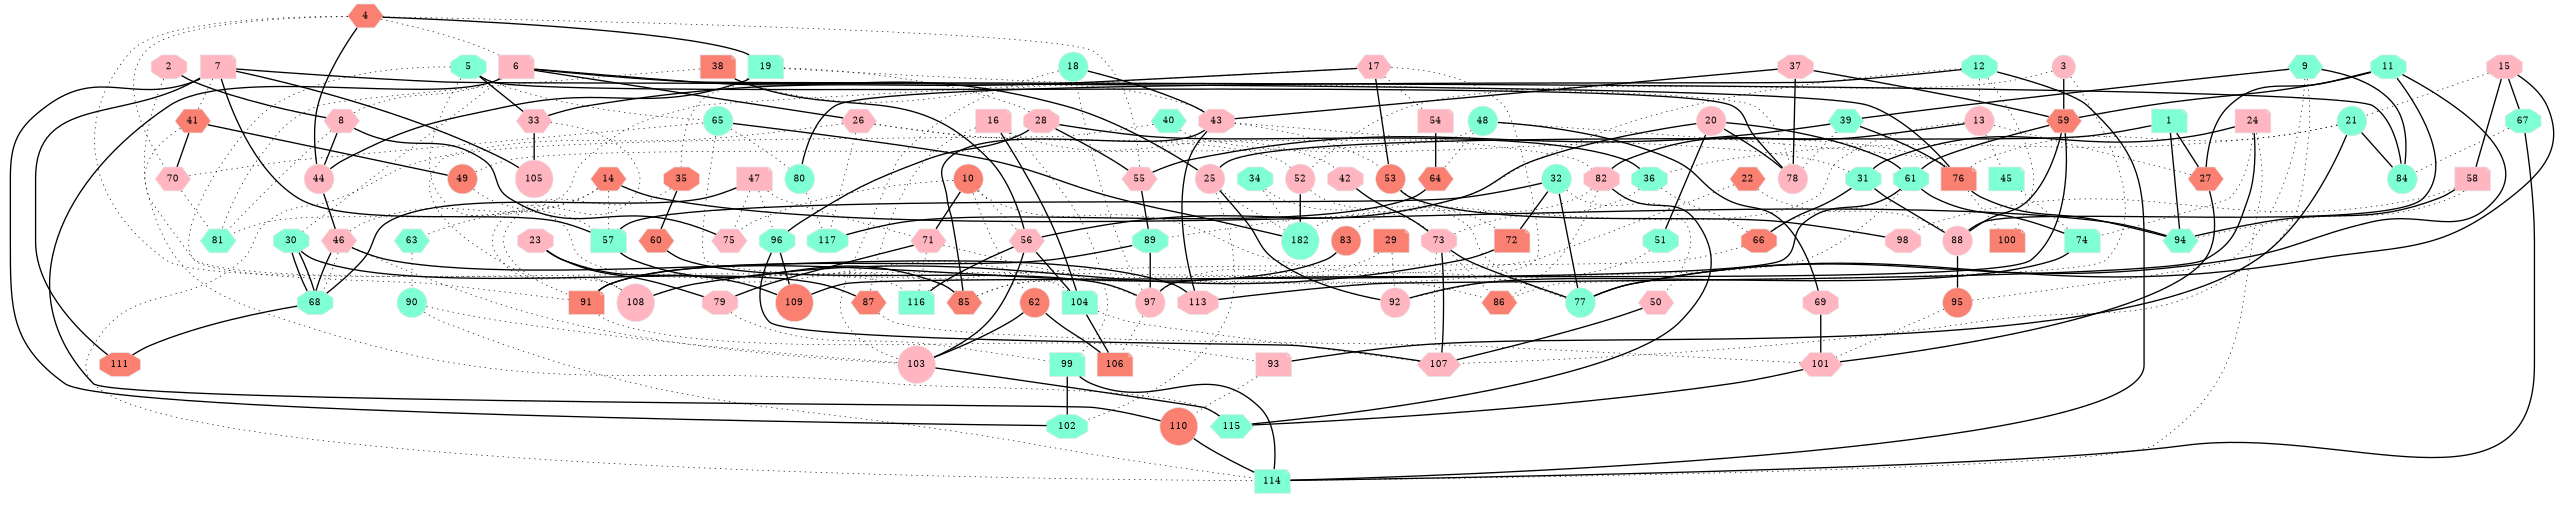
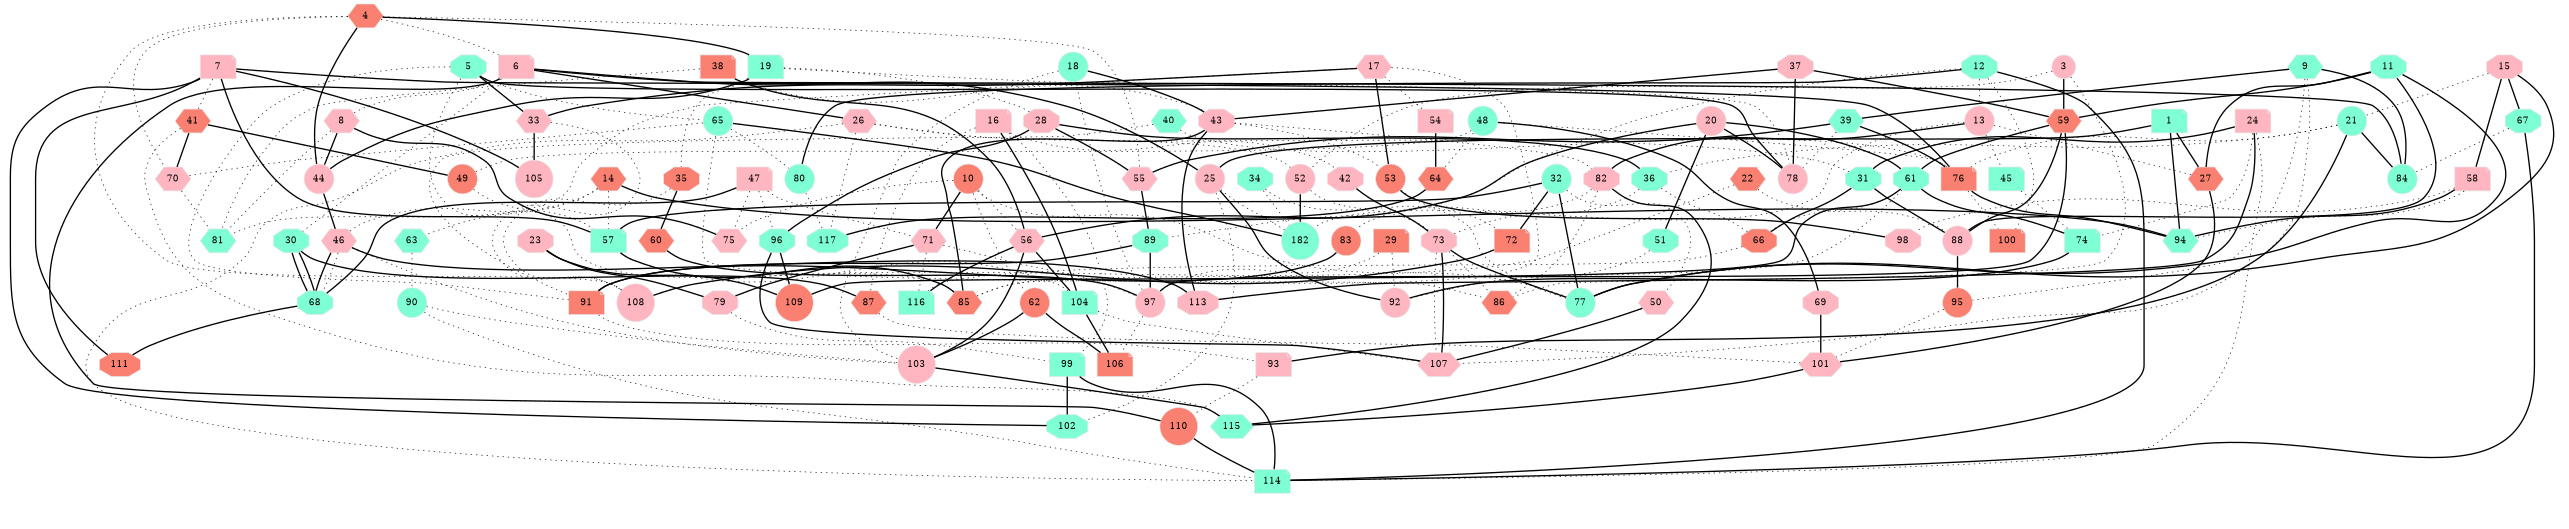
  graph {
    node [color=gray90 fillcolor=lightpink shape=circle style=filled]
    edge [style=bold]
    1 [fillcolor=aquamarine shape=note]
    25
    27 [fillcolor=salmon shape=hexagon]
    94 [fillcolor=aquamarine shape=hexagon]
    102 [fillcolor=aquamarine shape=octagon]
    n6 [fillcolor=aquamarine label=182]
    92
    101 [shape=hexagon]
-   2 [shape=octagon]
    8 [shape=hexagon]
    116 [fillcolor=aquamarine shape=note]
    44
    75 [shape=hexagon]
    81 [fillcolor=aquamarine shape=hexagon]
    3
    52
    59 [fillcolor=salmon shape=hexagon]
    86 [fillcolor=salmon shape=hexagon]
    77 [fillcolor=aquamarine]
    88
    97
    61 [fillcolor=aquamarine shape=octagon]
    4 [fillcolor=salmon shape=hexagon]
    6 [shape=note]
    19 [fillcolor=aquamarine shape=note]
    55 [shape=hexagon]
    70 [shape=hexagon]
    108
    26 [shape=hexagon]
    30 [fillcolor=aquamarine shape=octagon]
    84 [fillcolor=aquamarine]
    110 [fillcolor=salmon]
    78
    28 [shape=octagon]
    35 [fillcolor=salmon shape=octagon]
    46 [shape=hexagon]
    89 [fillcolor=aquamarine shape=octagon]
    5 [fillcolor=aquamarine shape=octagon]
    33 [shape=hexagon]
    65 [fillcolor=aquamarine]
    85 [fillcolor=salmon shape=hexagon]
    91 [fillcolor=salmon shape=note]
    105
    80 [fillcolor=aquamarine]
    93 [shape=note]
    114 [fillcolor=aquamarine shape=note]
    31 [fillcolor=aquamarine shape=octagon]
    117 [fillcolor=aquamarine shape=octagon]
    87 [fillcolor=salmon shape=hexagon]
    68 [fillcolor=aquamarine shape=octagon]
    7 [shape=note]
    41 [fillcolor=salmon shape=hexagon]
    57 [fillcolor=aquamarine shape=note]
    76 [fillcolor=salmon shape=note]
    111 [fillcolor=salmon shape=octagon]
    49 [fillcolor=salmon]
    115 [fillcolor=aquamarine shape=hexagon]
    104 [fillcolor=aquamarine shape=note]
    100 [fillcolor=salmon shape=note]
    9 [fillcolor=aquamarine shape=hexagon]
    39 [fillcolor=aquamarine shape=hexagon]
    95 [fillcolor=salmon]
    107 [shape=hexagon]
    10 [fillcolor=salmon]
    56 [shape=hexagon]
    62 [fillcolor=salmon]
    71 [shape=hexagon]
    103
    106 [fillcolor=salmon shape=note]
    79 [shape=octagon]
    11 [fillcolor=aquamarine shape=octagon]
    12 [fillcolor=aquamarine shape=octagon]
    13
    45 [fillcolor=aquamarine shape=note]
    82 [shape=octagon]
    74 [fillcolor=aquamarine shape=note]
    83 [fillcolor=salmon]
    14 [fillcolor=salmon shape=hexagon]
    63 [fillcolor=aquamarine shape=hexagon]
    113 [shape=octagon]
    90 [fillcolor=aquamarine]
    15 [shape=octagon]
    21 [fillcolor=aquamarine]
    58 [shape=note]
    67 [fillcolor=aquamarine shape=octagon]
    36 [fillcolor=aquamarine shape=octagon]
    98 [shape=octagon]
    16 [shape=note]
    42 [shape=octagon]
    99 [fillcolor=aquamarine shape=note]
    73 [shape=octagon]
    17 [shape=hexagon]
    53 [fillcolor=salmon]
    54 [shape=note]
    72 [fillcolor=salmon shape=note]
    64 [fillcolor=salmon shape=hexagon]
    18 [fillcolor=aquamarine]
    43 [shape=octagon]
    96 [fillcolor=aquamarine shape=octagon]
    60 [fillcolor=salmon shape=hexagon]
    20
    51 [fillcolor=aquamarine shape=octagon]
    109 [fillcolor=salmon]
    66 [fillcolor=salmon shape=octagon]
    22 [fillcolor=salmon shape=hexagon]
    23 [shape=octagon]
    24 [shape=note]
    29 [fillcolor=salmon shape=note]
    32 [fillcolor=aquamarine]
    50 [shape=hexagon]
    34 [fillcolor=aquamarine shape=octagon]
    37 [shape=octagon]
    38 [fillcolor=salmon shape=note]
    40 [fillcolor=aquamarine shape=hexagon]
    47 [shape=note]
    48 [fillcolor=aquamarine]
    69 [shape=octagon]
    1 -- 25
    1 -- 27
    1 -- 94
    25 -- 102 [style=dotted]
    25 -- n6 [style=dotted]
    25 -- 92
    27 -- 101
    101 -- 115
-   2 -- 8
-   2 -- 116 [style=dotted]
    8 -- 44
    8 -- 75
    8 -- 81 [style=dotted]
    44 -- 46
    3 -- 52 [style=dotted]
    3 -- 59
    3 -- 86 [style=dotted]
    52 -- n6
    52 -- 77 [style=dotted]
    59 -- 88
    59 -- 97
    59 -- 61
    88 -- 95
    97 -- 106 [style=dotted]
    61 -- 85 [style=dotted]
    61 -- 74
    61 -- 109
    61 -- 66 [style=dotted]
    4 -- 44
    4 -- 6 [style=dotted]
    4 -- 19
    4 -- 55 [style=dotted]
    4 -- 70 [style=dotted]
    4 -- 108 [style=dotted]
    6 -- 25
    6 -- 8 [style=dotted]
    6 -- 26
    6 -- 30 [style=dotted]
    6 -- 84
    6 -- 110
    19 -- 44
    19 -- 78 [style=dotted]
    19 -- 28 [style=dotted]
    19 -- 35 [style=dotted]
    55 -- 89
    70 -- 81 [style=dotted]
    26 -- 52 [style=dotted]
    26 -- 114 [style=dotted]
    26 -- 31 [style=dotted]
    26 -- 117 [style=dotted]
    30 -- 87
    30 -- 68
    30 -- 68
    110 -- 114
    28 -- 55
    28 -- 36
    28 -- 96
    35 -- 108 [style=dotted]
    35 -- 60
    46 -- 68
    46 -- 68 [style=dotted]
    46 -- 103 [style=dotted]
    46 -- 113
    89 -- 97
    89 -- 91
    5 -- 78
    5 -- 33
    5 -- 65 [style=dotted]
    5 -- 85 [style=dotted]
    5 -- 91 [style=dotted]
    33 -- 108 [style=dotted]
    33 -- 105
    65 -- n6
    65 -- 86 [style=dotted]
    65 -- 70 [style=dotted]
    65 -- 80 [style=dotted]
    91 -- 93 [style=dotted]
    80 -- 117 [style=dotted]
    93 -- 110 [style=dotted]
    31 -- 88
    31 -- 66
    87 -- 101 [style=dotted]
    68 -- 111
    7 -- 102
    7 -- 105
    7 -- 41 [style=dotted]
    7 -- 57
    7 -- 76
    7 -- 111
    41 -- 70
    41 -- 49
    41 -- 115 [style=dotted]
    57 -- 85
    57 -- 104 [style=dotted]
    76 -- 94
    76 -- 100 [style=dotted]
    49 -- 57 [style=dotted]
    104 -- 107 [style=dotted]
    104 -- 106
    9 -- 84
    9 -- 39
    9 -- 95 [style=dotted]
    9 -- 107 [style=dotted]
    39 -- 55
    39 -- 78 [style=dotted]
    39 -- 76
    95 -- 101 [style=dotted]
    10 -- 75 [style=dotted]
    10 -- 77 [style=dotted]
    10 -- 56 [style=dotted]
    10 -- 62 [style=dotted]
    10 -- 71
    56 -- 116
    56 -- 104
    56 -- 103
    62 -- 103
    62 -- 106
    71 -- 116 [style=dotted]
    71 -- 97 [style=dotted]
    71 -- 79
    103 -- 115
    79 -- 99 [style=dotted]
    11 -- 27
    11 -- 59
    11 -- 77
    11 -- 88
    12 -- 89 [style=dotted]
    12 -- 80
    12 -- 114
    12 -- 100 [style=dotted]
    12 -- 13 [style=dotted]
    13 -- 27 [style=dotted]
    13 -- n6 [style=dotted]
    13 -- 45 [style=dotted]
    13 -- 82
    45 -- 74 [style=dotted]
    82 -- 86 [style=dotted]
    82 -- 115
    82 -- 83 [style=dotted]
    74 -- 92
    83 -- 91
    14 -- 94
    14 -- 46 [style=dotted]
    14 -- 57 [style=dotted]
    14 -- 63 [style=dotted]
    63 -- 90 [style=dotted]
    90 -- 114 [style=dotted]
    90 -- 103 [style=dotted]
    15 -- 77
    15 -- 21 [style=dotted]
    15 -- 58
    15 -- 67
    21 -- 84
    21 -- 93
    21 -- 76 [style=dotted]
    21 -- 36 [style=dotted]
    58 -- 94
    58 -- 94 [style=dotted]
    58 -- 98 [style=dotted]
    67 -- 84 [style=dotted]
    67 -- 114
    36 -- 73 [style=dotted]
    36 -- 66 [style=dotted]
    16 -- 87 [style=dotted]
    16 -- 104
    16 -- 42 [style=dotted]
    16 -- 99 [style=dotted]
    42 -- 73
    99 -- 102
    99 -- 114
    73 -- 86 [style=dotted]
    73 -- 77
    73 -- 107 [style=dotted]
    73 -- 107
    17 -- 81 [style=dotted]
    17 -- 33
    17 -- 85 [style=dotted]
    17 -- 53
    17 -- 54 [style=dotted]
    53 -- 98
    53 -- 72 [style=dotted]
    54 -- 64
    72 -- 108
    64 -- 117
    18 -- 97 [style=dotted]
    18 -- 103 [style=dotted]
    18 -- 43
    43 -- 85
    43 -- 82 [style=dotted]
    43 -- 113
    43 -- 53 [style=dotted]
    96 -- 107
    96 -- 109
    60 -- 97
    20 -- 61
    20 -- 78
    20 -- 56
    20 -- 51
    51 -- 92 [style=dotted]
    66 -- 116 [style=dotted]
    22 -- 88 [style=dotted]
    22 -- 108 [style=dotted]
    23 -- 79
    23 -- 109
    24 -- 114 [style=dotted]
    24 -- 31
    24 -- 74 [style=dotted]
    24 -- 113
    29 -- 92 [style=dotted]
    29 -- 97 [style=dotted]
    32 -- 77
    32 -- 57
    32 -- 72
    32 -- 50 [style=dotted]
    50 -- 107
    34 -- n6 [style=dotted]
    34 -- 73 [style=dotted]
    37 -- 59
    37 -- 78
    37 -- 43
    38 -- 81 [style=dotted]
    38 -- 56
    38 -- 43 [style=dotted]
    40 -- 91 [style=dotted]
    40 -- 76 [style=dotted]
    47 -- 75 [style=dotted]
    47 -- 68
    47 -- 71 [style=dotted]
    47 -- 96 [style=dotted]
    48 -- 76 [style=dotted]
    48 -- 49 [style=dotted]
    48 -- 64 [style=dotted]
    48 -- 69
    69 -- 101
  }
